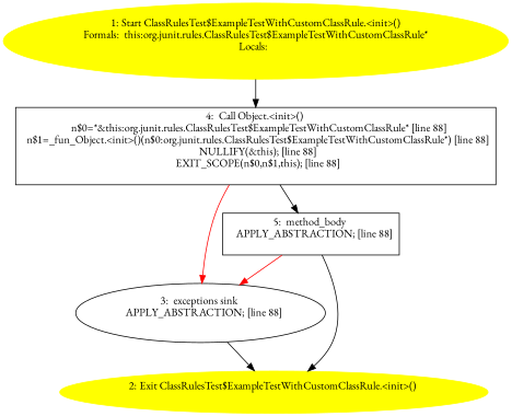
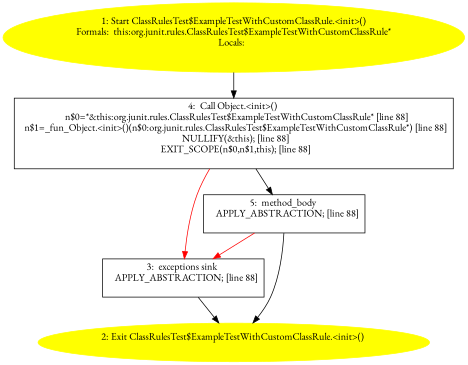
  digraph {
    fontname="EB Garamond"
    node [fontname="EB Garamond" shape=box]
    edge [fontname="EB Garamond"]
    n1 [color=yellow label="1: Start ClassRulesTest$ExampleTestWithCustomClassRule.<init>()\nFormals:  this:org.junit.rules.ClassRulesTest$ExampleTestWithCustomClassRule*\nLocals:  \n  " style=filled shape=""]
    n2 [label="4:  Call Object.<init>() \n   n$0=*&this:org.junit.rules.ClassRulesTest$ExampleTestWithCustomClassRule* [line 88]\n  n$1=_fun_Object.<init>()(n$0:org.junit.rules.ClassRulesTest$ExampleTestWithCustomClassRule*) [line 88]\n  NULLIFY(&this); [line 88]\n  EXIT_SCOPE(n$0,n$1,this); [line 88]\n "]
-   n3 [label="3:  exceptions sink \n   APPLY_ABSTRACTION; [line 88]\n " shape=ellipse]
+   n3 [label="3:  exceptions sink \n   APPLY_ABSTRACTION; [line 88]\n "]
    n4 [label="5:  method_body \n   APPLY_ABSTRACTION; [line 88]\n "]
    n5 [color=yellow label="2: Exit ClassRulesTest$ExampleTestWithCustomClassRule.<init>() \n  " style=filled shape=""]
    n1 -> n2
    n2 -> n3 [color=red]
    n2 -> n4
    n3 -> n5
    n4 -> n3 [color=red]
    n4 -> n5
  }
